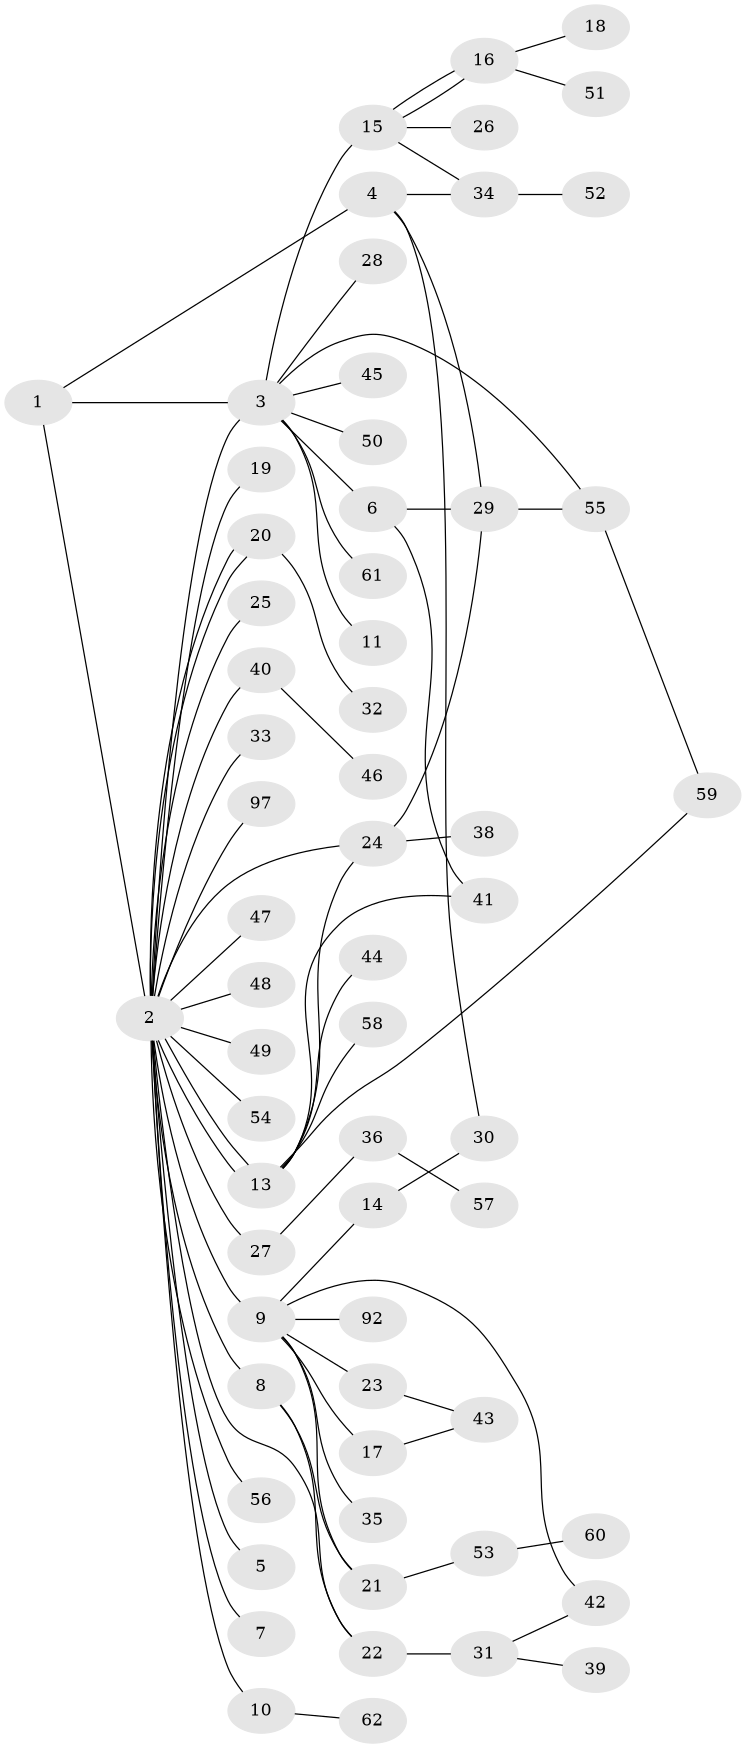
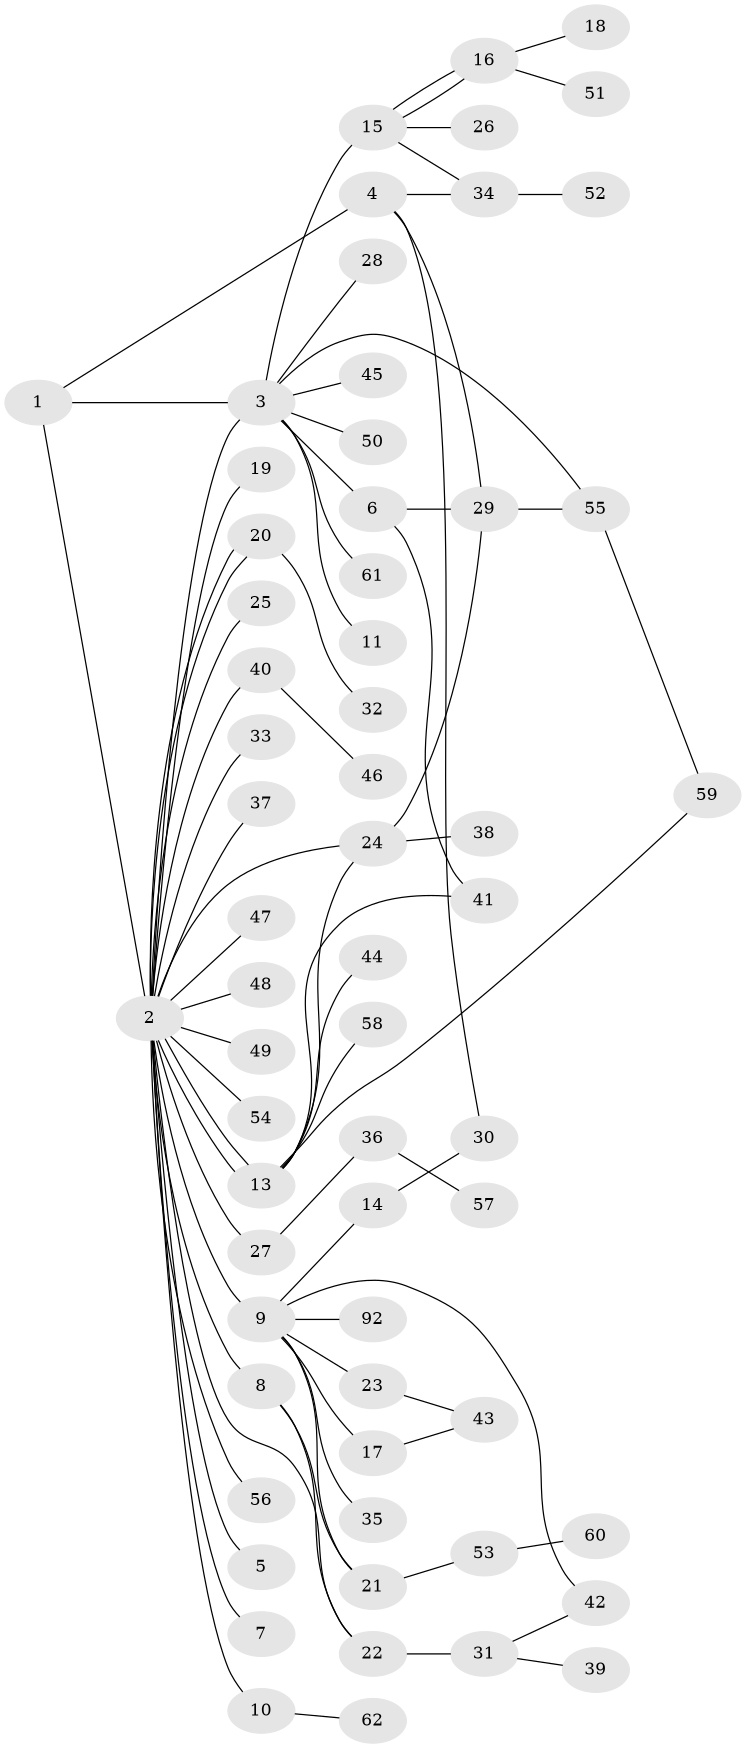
  graph {
    rankdir=LR
    node [color=gray90 style=filled]
    1
    2
    3
    4
    5
    7
    8
    9
    10
    13
    19
    20
    22
    24
    25
    27
    33
-   37 [label=97]
+   37
    40
    47
    48
    49
    54
    56
    6
    11
    15
    28
    45
    50
    55
    61
    29
    30
    34
    21
    n37 [label=92]
    14
    17
    23
    35
    42
    62
    41
    44
    58
    59
    32
    31
    38
    36
    46
    16
    26
    52
    53
    43
    18
    51
    60
    39
    57
    1 -- 2
    1 -- 3
    1 -- 4
    2 -- 3
    2 -- 5
    2 -- 7
    2 -- 8
    2 -- 9
    2 -- 10
    2 -- 13
    2 -- 13
    2 -- 19
    2 -- 20
    2 -- 20
    2 -- 22
    2 -- 24
    2 -- 25
    2 -- 27
    2 -- 33
    2 -- 37
    2 -- 40
    2 -- 47
    2 -- 48
    2 -- 49
    2 -- 54
    2 -- 56
    3 -- 6
    3 -- 11
    3 -- 15
    3 -- 28
    3 -- 45
    3 -- 50
    3 -- 55
    3 -- 61
    4 -- 29
    4 -- 30
    4 -- 34
    8 -- 22
    8 -- 21
    9 -- 21
    9 -- n37
    9 -- 14
    9 -- 17
    9 -- 23
    9 -- 35
    9 -- 42
    10 -- 62
    13 -- 24
    13 -- 41
    13 -- 44
    13 -- 58
    13 -- 59
    20 -- 32
    22 -- 31
    24 -- 29
    24 -- 38
    27 -- 36
    40 -- 46
    6 -- 29
    6 -- 41
    15 -- 34
    15 -- 16
    15 -- 16
    15 -- 26
    55 -- 59
    29 -- 55
    34 -- 52
    21 -- 53
    14 -- 30
    17 -- 43
    23 -- 43
    31 -- 42
    31 -- 39
    36 -- 57
    16 -- 18
    16 -- 51
    53 -- 60
  }
